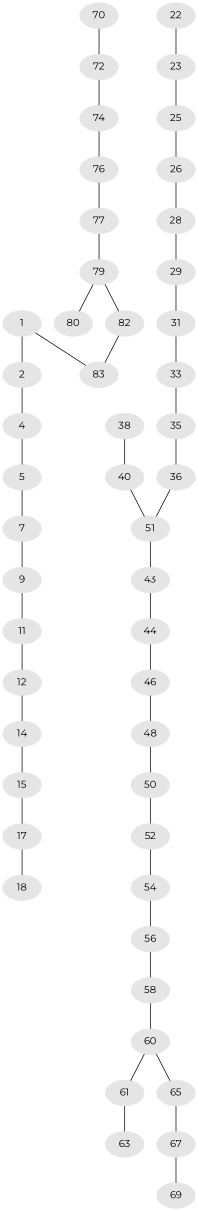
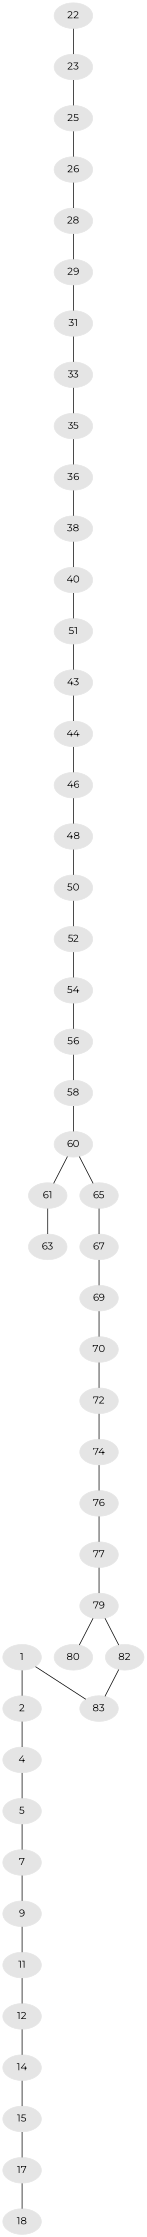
  graph {
    fontname=Montserrat
    node [color=gray90 fontname=Montserrat style=filled]
    edge [fontname=Montserrat]
    1 [super="+85"]
    2 [super="+3"]
    83 [super="+84"]
    4
    5 [super="+6"]
    7 [super="+8"]
    9 [super="+10"]
    11
    12 [super="+13"]
    14
    15 [super="+16"]
    17
    18 [super="+19"]
    23 [super="+24"]
    22
    25
    26 [super="+27"]
    28
    29 [super="+30"]
    31 [super="+32"]
    33 [super="+34"]
    35
    36 [super="+37"]
    38 [super="+39"]
    40
    n26 [label=51 super="+42"]
    43
    44 [super="+45"]
    46 [super="+47"]
    48 [super="+49"]
    50 [super="+51"]
    52 [super="+53"]
    54 [super="+55"]
    56 [super="+57"]
    58 [super="+59"]
    60
    61 [super="+62"]
    65 [super="+66"]
    63 [super="+64"]
    67 [super="+68"]
    69
    70 [super="+71"]
    72 [super="+73"]
    74 [super="+75"]
    76
    77 [super="+78"]
    79
    80 [super="+81"]
    82
    1 -- 2
    1 -- 83
    2 -- 4
    4 -- 5
    5 -- 7
    7 -- 9
    9 -- 11
    11 -- 12
    12 -- 14
    14 -- 15
    15 -- 17
    17 -- 18
    23 -- 25
    22 -- 23
    25 -- 26
    26 -- 28
    28 -- 29
    29 -- 31
    31 -- 33
    33 -- 35
    35 -- 36
-   36 -- n26
+   36 -- 38
    38 -- 40
    40 -- n26
    n26 -- 43
    43 -- 44
    44 -- 46
    46 -- 48
    48 -- 50
    50 -- 52
    52 -- 54
    54 -- 56
    56 -- 58
    58 -- 60
    60 -- 61
    60 -- 65
    61 -- 63
    65 -- 67
    67 -- 69
+   69 -- 70
    70 -- 72
    72 -- 74
    74 -- 76
    76 -- 77
    77 -- 79
    79 -- 80
    79 -- 82
    82 -- 83
  }
